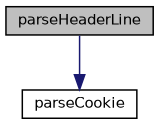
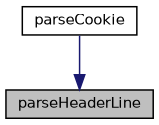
  digraph {
    rankdir=TB
    node [color=black fontname=Helvetica fontsize=10 shape=record style=filled]
    n1 [fillcolor=grey75 fontcolor=black height=0.2 label=parseHeaderLine width=0.4]
    n2 [fillcolor=white height=0.2 label=parseCookie width=0.4]
-   n1 -> n2 [color=midnightblue fontname=Helvetica fontsize=10 labelfontname=Helvetica labelfontsize=10 style=solid]
+   n2 -> n1 [color=midnightblue fontname=Helvetica fontsize=10 labelfontname=Helvetica labelfontsize=10 style=solid]
  }
